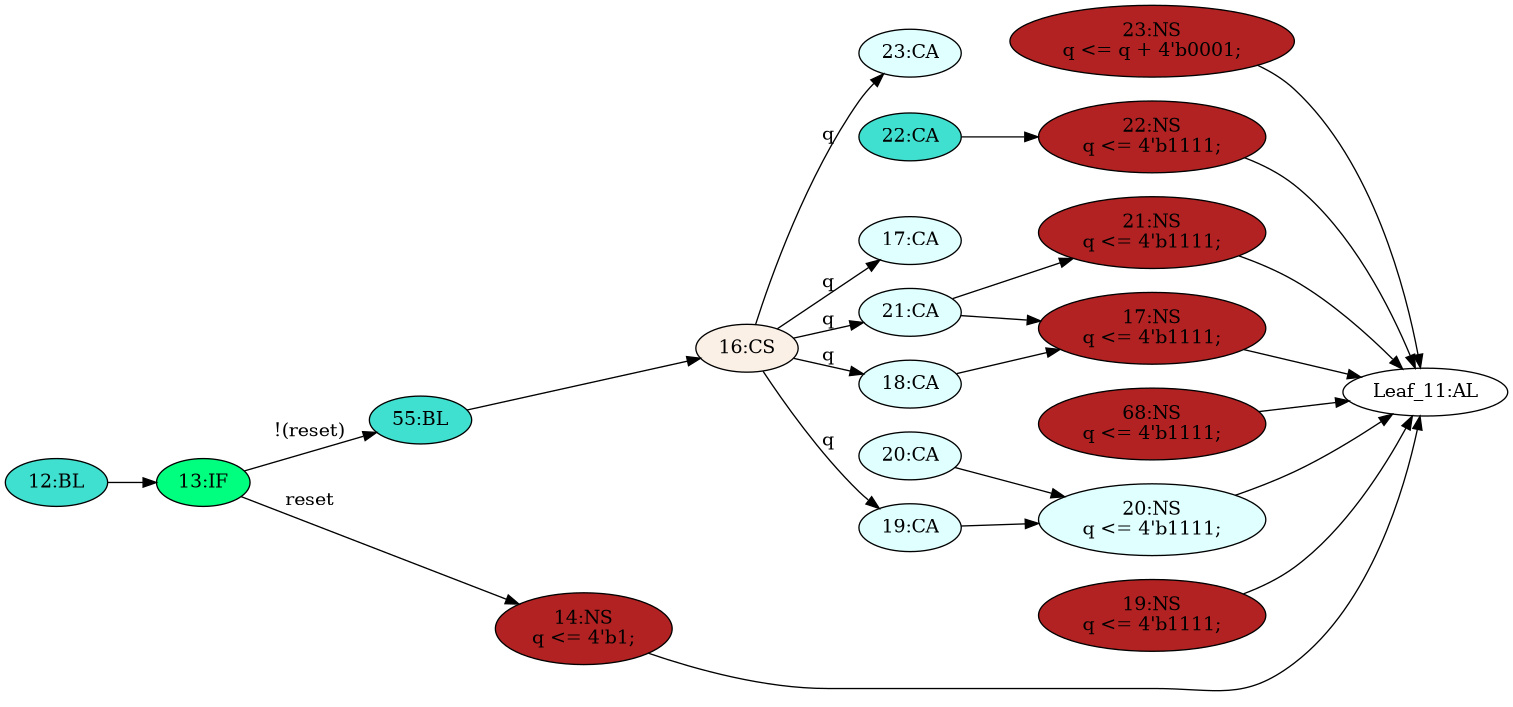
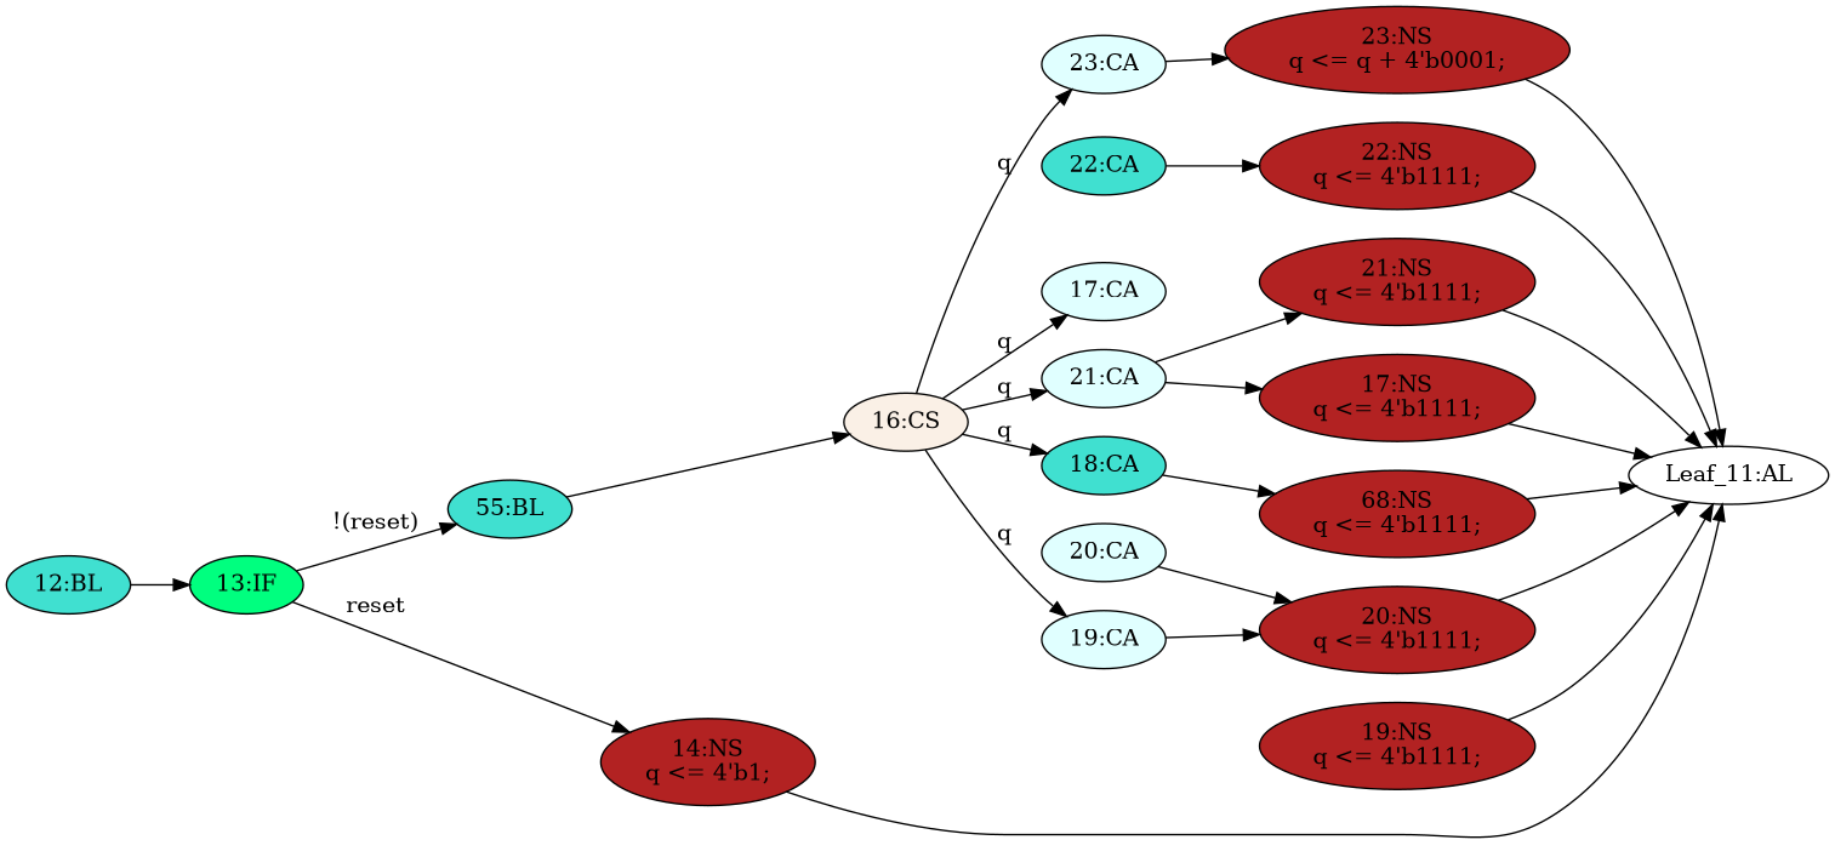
  strict digraph {
    rankdir=LR
    node [fillcolor=firebrick statements="[]" style=filled typ=NonblockingSubstitution]
    edge [cond="[]" lineno=None]
    n1 [ast="<pyverilog.vparser.ast.Block object at 0x7f56374d6810>" fillcolor=turquoise label="55:BL" typ=Block]
    n2 [ast="<pyverilog.vparser.ast.CaseStatement object at 0x7f563789ee50>" fillcolor=linen label="16:CS" typ=CaseStatement]
    n3 [ast="<pyverilog.vparser.ast.Case object at 0x7f56375243d0>" fillcolor=lightcyan label="17:CA" typ=Case]
    n4 [ast="<pyverilog.vparser.ast.Case object at 0x7f5637527950>" fillcolor=lightcyan label="21:CA" typ=Case]
-   n5 [ast="<pyverilog.vparser.ast.Case object at 0x7f56374cee90>" fillcolor=lightcyan label="18:CA" typ=Case]
+   n5 [ast="<pyverilog.vparser.ast.Case object at 0x7f56374cee90>" fillcolor=turquoise label="18:CA" typ=Case]
    n6 [ast="<pyverilog.vparser.ast.Case object at 0x7f5637532550>" fillcolor=lightcyan label="19:CA" typ=Case]
    n7 [ast="<pyverilog.vparser.ast.Case object at 0x7f56375aae90>" fillcolor=lightcyan label="23:CA" typ=Case]
    n8 [ast="<pyverilog.vparser.ast.Case object at 0x7f5637527290>" fillcolor=turquoise label="22:CA" typ=Case]
    n9 [ast="<pyverilog.vparser.ast.NonblockingSubstitution object at 0x7f563b685d10>" label="22:NS\nq <= 4'b1111;" statements="[<pyverilog.vparser.ast.NonblockingSubstitution object at 0x7f563b685d10>]"]
    n10 [ast="<pyverilog.vparser.ast.NonblockingSubstitution object at 0x7f5637524210>" label="17:NS\nq <= 4'b1111;" statements="[<pyverilog.vparser.ast.NonblockingSubstitution object at 0x7f5637524210>]"]
    n11 [ast="<pyverilog.vparser.ast.NonblockingSubstitution object at 0x7f5637527d10>" label="21:NS\nq <= 4'b1111;" statements="[<pyverilog.vparser.ast.NonblockingSubstitution object at 0x7f5637527d10>]"]
    n12 [ast="<pyverilog.vparser.ast.NonblockingSubstitution object at 0x7f56374cebd0>" label="68:NS\nq <= 4'b1111;" statements="[<pyverilog.vparser.ast.NonblockingSubstitution object at 0x7f56374cebd0>]"]
    n13 [ast="<pyverilog.vparser.ast.Case object at 0x7f563753d610>" fillcolor=lightcyan label="20:CA" typ=Case]
-   n14 [ast="<pyverilog.vparser.ast.NonblockingSubstitution object at 0x7f5637527650>" fillcolor=lightcyan label="20:NS\nq <= 4'b1111;" statements="[<pyverilog.vparser.ast.NonblockingSubstitution object at 0x7f5637527650>]"]
+   n14 [ast="<pyverilog.vparser.ast.NonblockingSubstitution object at 0x7f5637527650>" label="20:NS\nq <= 4'b1111;" statements="[<pyverilog.vparser.ast.NonblockingSubstitution object at 0x7f5637527650>]"]
    n15 [ast="<pyverilog.vparser.ast.NonblockingSubstitution object at 0x7f56375aaf90>" label="23:NS\nq <= q + 4'b0001;" statements="[<pyverilog.vparser.ast.NonblockingSubstitution object at 0x7f56375aaf90>]"]
    n16 [def_var="['q']" label="Leaf_11:AL" fillcolor="" statements="" style="" typ=""]
    n17 [ast="<pyverilog.vparser.ast.Block object at 0x7f56375b5410>" fillcolor=turquoise label="12:BL" typ=Block]
    n18 [ast="<pyverilog.vparser.ast.IfStatement object at 0x7f56375371d0>" fillcolor=springgreen label="13:IF" typ=IfStatement]
    n19 [ast="<pyverilog.vparser.ast.NonblockingSubstitution object at 0x7f5637532250>" label="19:NS\nq <= 4'b1111;" statements="[<pyverilog.vparser.ast.NonblockingSubstitution object at 0x7f5637532250>]"]
    n20 [ast="<pyverilog.vparser.ast.NonblockingSubstitution object at 0x7f5637537090>" label="14:NS\nq <= 4'b1;" statements="[<pyverilog.vparser.ast.NonblockingSubstitution object at 0x7f5637537090>]"]
    n1 -> n2
    n2 -> n3 [cond="['q']" label=q lineno=16]
    n2 -> n4 [cond="['q']" label=q lineno=16]
    n2 -> n5 [cond="['q']" label=q lineno=16]
    n2 -> n6 [cond="['q']" label=q lineno=16]
    n2 -> n7 [cond="['q']" label=q lineno=16]
    n4 -> n10
    n4 -> n11
-   n5 -> n10
+   n5 -> n12
    n6 -> n14
+   n7 -> n15
    n8 -> n9
    n9 -> n16
    n10 -> n16
    n11 -> n16
    n12 -> n16
    n13 -> n14
    n14 -> n16
    n15 -> n16
    n17 -> n18
    n18 -> n1 [cond="['reset']" label="!(reset)" lineno=13]
    n18 -> n20 [cond="['reset']" label=reset lineno=13]
    n19 -> n16
    n20 -> n16
  }
